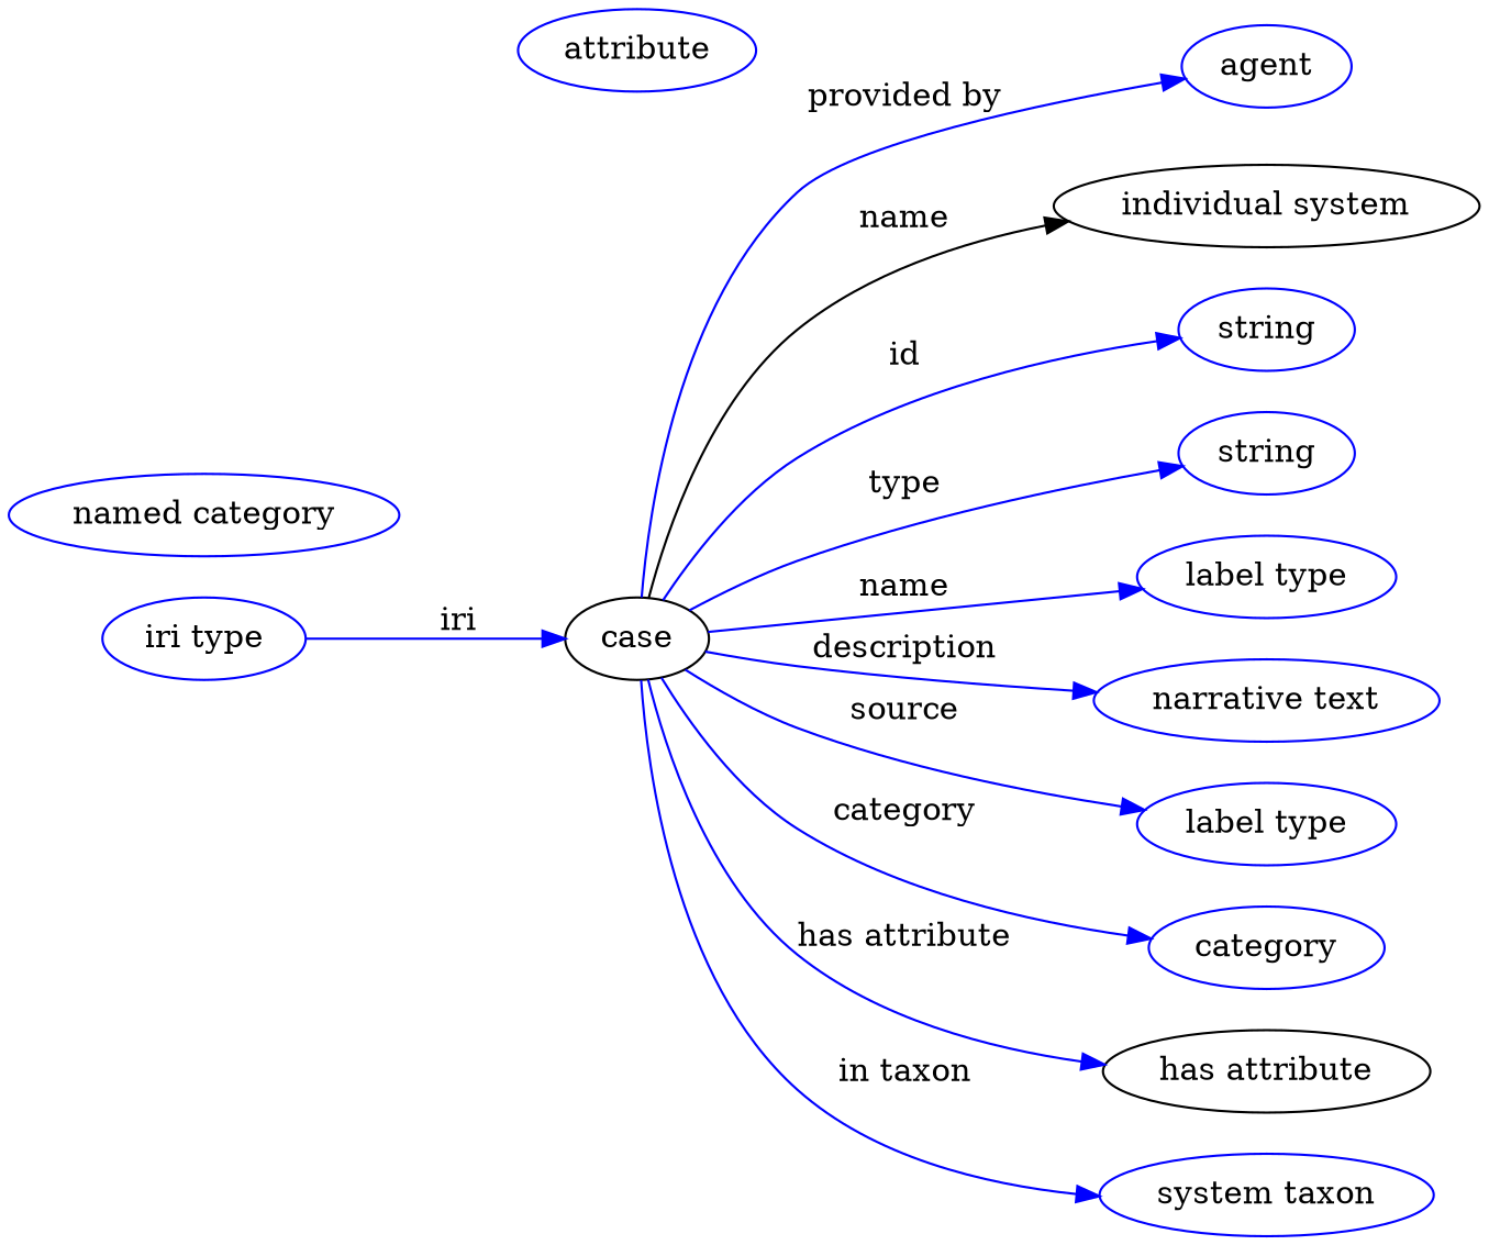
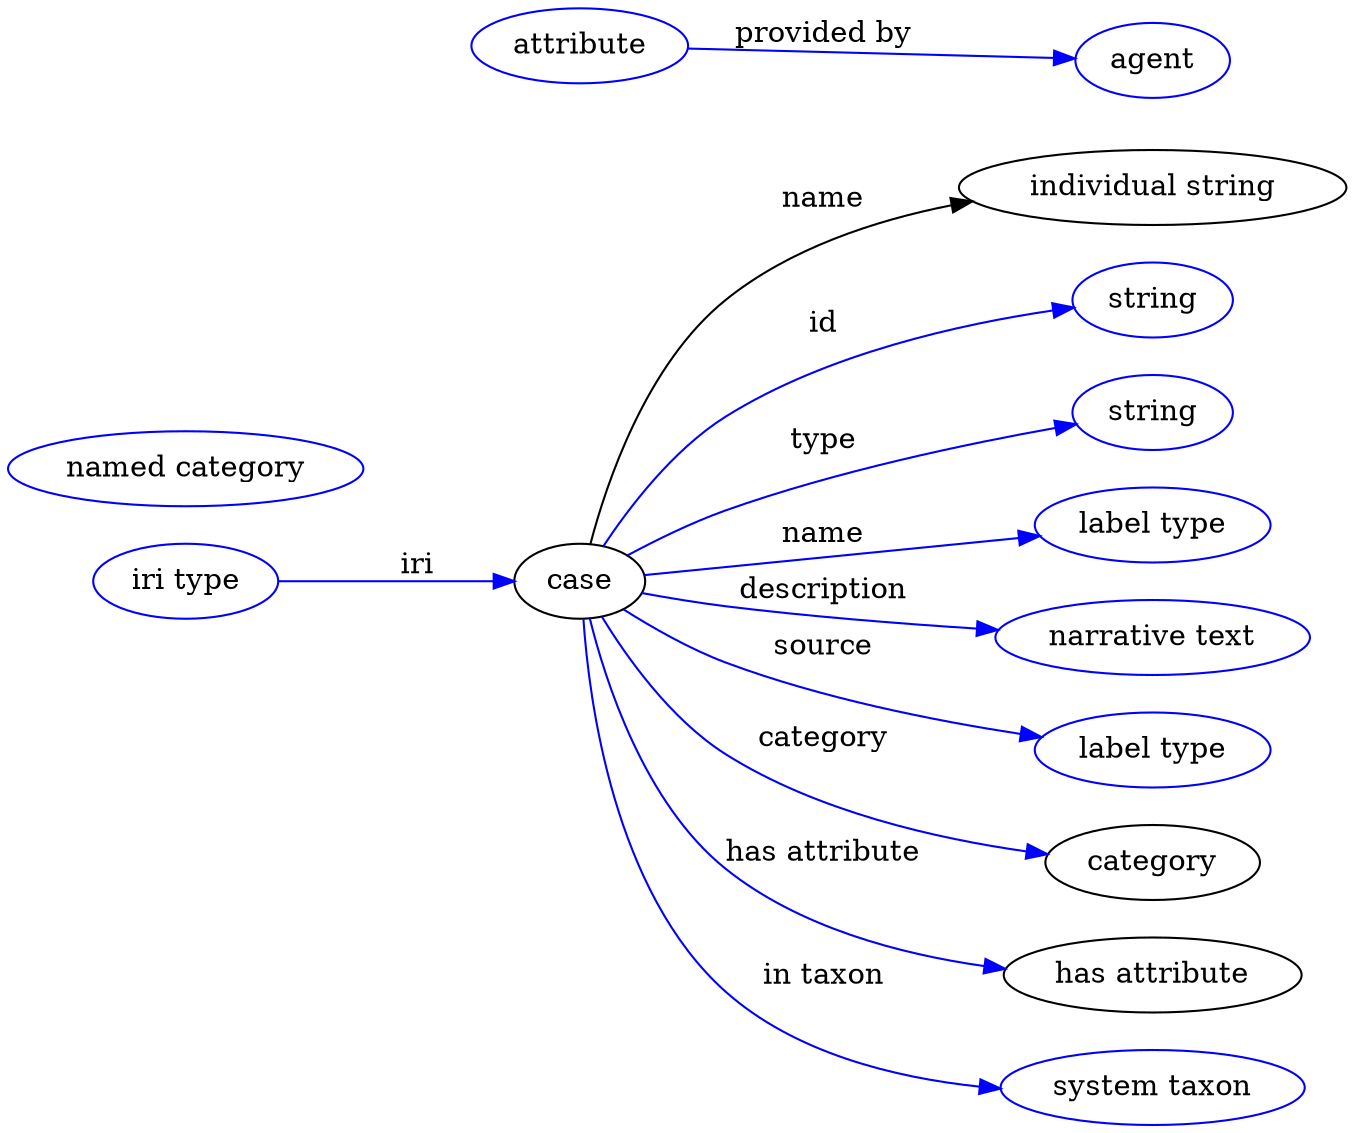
  digraph {
    rankdir=LR
    node [color=blue]
    edge [color=blue style=solid]
    n1 [height=0.5 label=case width=0.86659 color=""]
-   "individual system" [height=0.5 width=2.5817 color=""]
+   "individual system" [height=0.5 width=2.5817 label="individual string" color=""]
    n3 [height=0.5 label=string width=1.0652]
    n4 [height=0.5 label=string width=1.0652]
    n5 [height=0.5 label="label type" width=1.5707]
    n6 [height=0.5 label="narrative text" width=2.0943]
    n7 [height=0.5 label="label type" width=1.5707]
    n8 [height=0.5 label=agent width=1.0291]
-   category [height=0.5 width=1.4263]
+   category [height=0.5 width=1.4263 color=""]
    "has attribute" [height=0.5 width=1.9859 color=""]
    n11 [height=0.5 label="system taxon" width=2.022]
    n12 [height=0.5 label="iri type" width=1.2277]
    n13 [height=0.5 label="named category" width=1.9318]
    n14 [height=0.5 label=attribute width=1.4443]
    n1 -> "individual system" [label=name color="" style=""]
    n1 -> n3 [label=id]
    n1 -> n4 [label=type]
    n1 -> n5 [label=name]
    n1 -> n6 [label=description]
    n1 -> n7 [label=source]
-   n1 -> n8 [label="provided by"]
+   n14 -> n8 [label="provided by"]
    n1 -> category [label=category]
    n1 -> "has attribute" [label="has attribute"]
    n1 -> n11 [label="in taxon"]
    n12 -> n1 [label=iri]
  }
